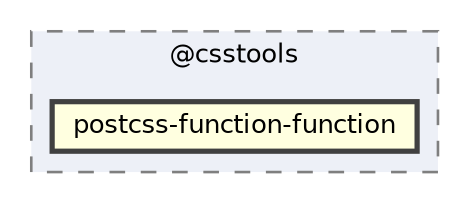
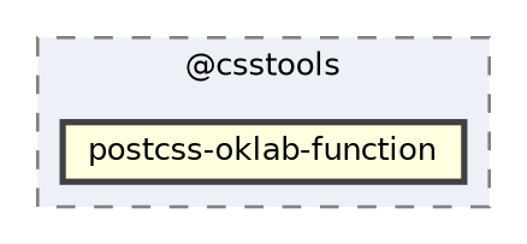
  digraph {
    compound=true
-   n1 [color=grey25 fillcolor=lightyellow fontname=Helvetica fontsize=10 height=0.2 label="postcss-function-function" shape=box style="filled,bold" width=0.4]
+   n1 [color=grey25 fillcolor=lightyellow fontname=Helvetica fontsize=10 height=0.2 label="postcss-oklab-function" shape=box style="filled,bold" width=0.4]
    subgraph cluster_1 {
      bgcolor="#edf0f7"
      fontname=Helvetica
      fontsize=10
      label="@csstools"
      pencolor=grey50
      style="filled,dashed"
      n1
    }
  }
